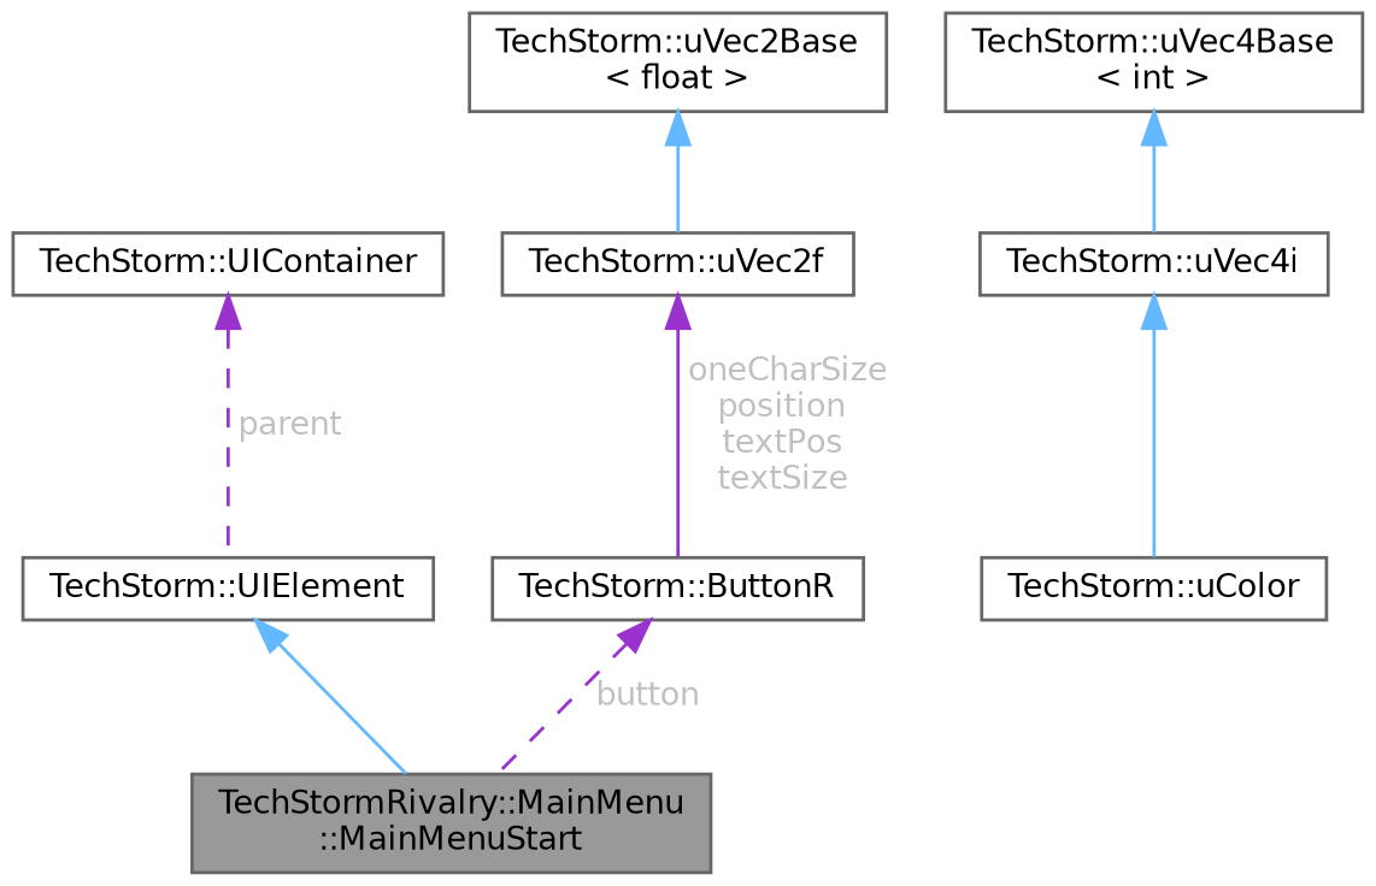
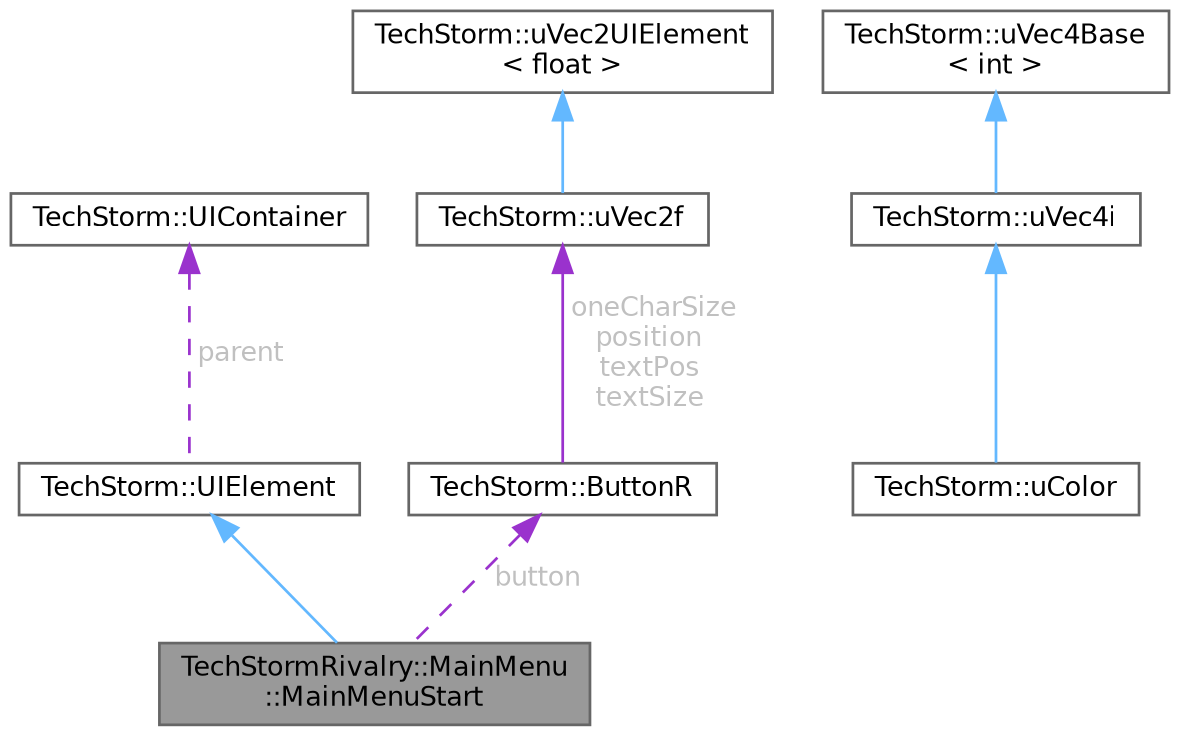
  digraph {
    node [color=gray40 fillcolor=white fontname=Helvetica fontsize=10 shape=box style=filled]
    edge [color=steelblue1 dir=back fontname=Helvetica fontsize=10 labelfontname=Helvetica labelfontsize=10 style=solid]
    n1 [fillcolor=grey60 fontcolor=black height=0.2 label="TechStormRivalry::MainMenu\l::MainMenuStart" width=0.4]
    n2 [height=0.2 label="TechStorm::UIElement" width=0.4]
    n3 [height=0.2 label="TechStorm::UIContainer" width=0.4]
    n4 [height=0.2 label="TechStorm::ButtonR" width=0.4]
    n5 [height=0.2 label="TechStorm::uColor" width=0.4]
    n6 [height=0.2 label="TechStorm::uVec4i" width=0.4]
    n7 [height=0.2 label="TechStorm::uVec4Base\l\< int \>" width=0.4]
    n8 [height=0.2 label="TechStorm::uVec2f" width=0.4]
-   n9 [height=0.2 label="TechStorm::uVec2Base\l\< float \>" width=0.4]
+   n9 [height=0.2 label="TechStorm::uVec2UIElement\l\< float \>" width=0.4]
    n2 -> n1
    n3 -> n2 [color=darkorchid3 fontcolor=grey label=" parent" style=dashed]
    n4 -> n1 [color=darkorchid3 fontcolor=grey label=" button" style=dashed]
    n6 -> n5
    n7 -> n6
    n8 -> n4 [color=darkorchid3 fontcolor=grey label=" oneCharSize\nposition\ntextPos\ntextSize"]
    n9 -> n8
  }
